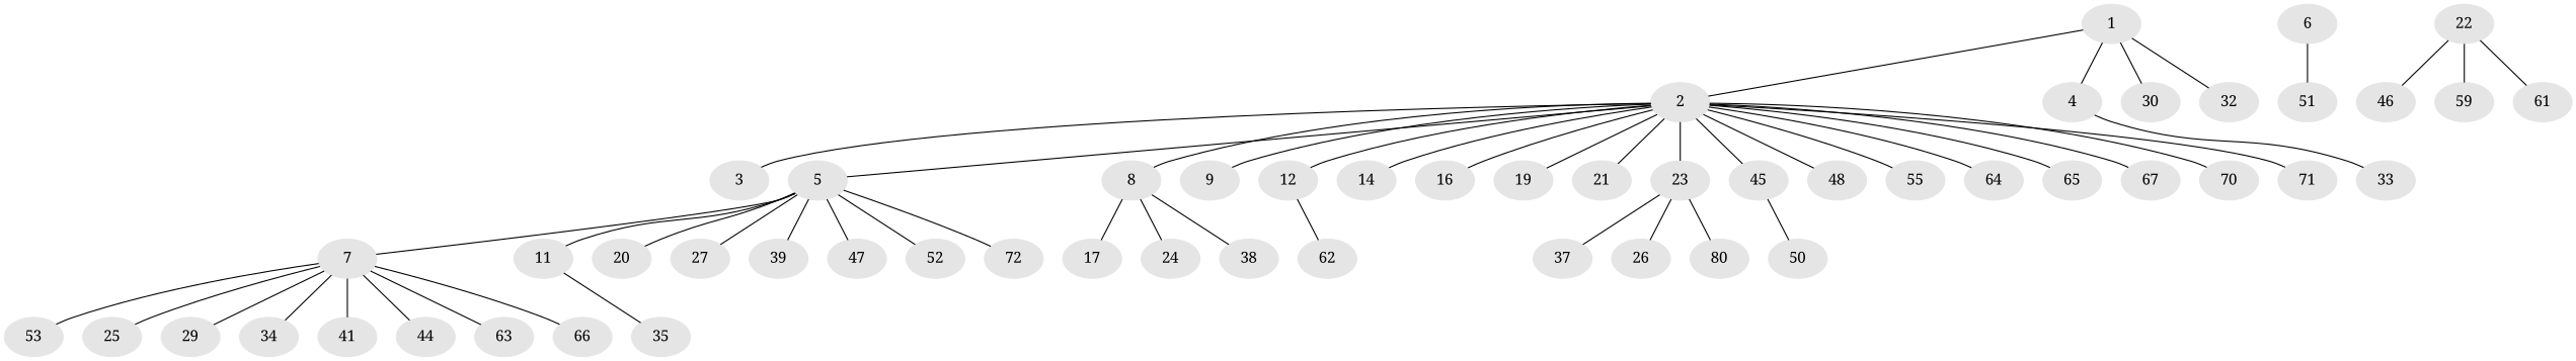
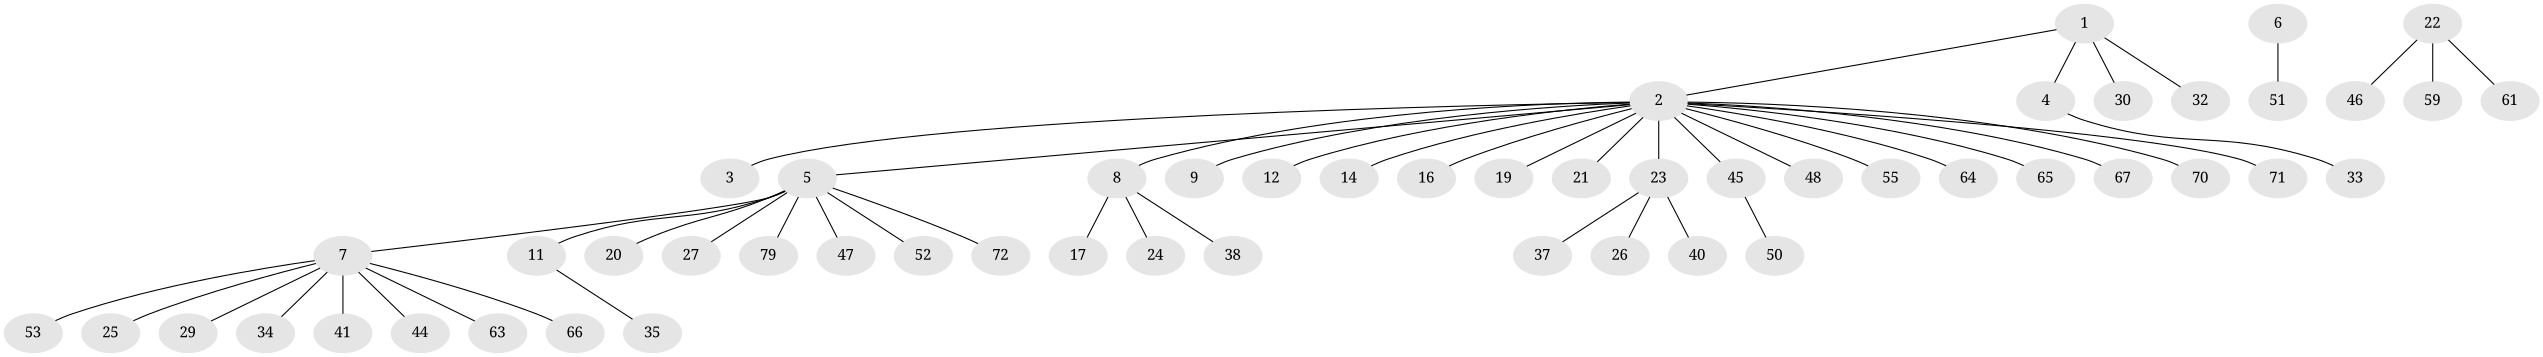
  graph {
    fontname="Noto Serif"
    node [color=gray90 fontname="Noto Serif" style=filled]
    edge [fontname="Noto Serif"]
    1 [super="+73"]
    2 [super="+15"]
    4 [super="+57"]
    30
    n5 [label=32]
    3 [super="+18"]
    5 [super="+10"]
    8 [super="+28"]
    9
    12
    14
    16 [super="+42"]
    19
    21
    23 [super="+54"]
    45 [super="+60"]
    48
    55
    64
    65
    67
    70
    71
    33
    6 [super="+56"]
    51
    7 [super="+13"]
    11 [super="+49"]
    20
    27
-   39 [super="+43"]
+   39 [super="+43" label=79]
    47
    52
    72
    17
    24
    38 [super="+68"]
-   62
    37
    26
-   40 [super="+58" label=80]
+   40 [super="+58"]
    50
    53
    25
    29
    34 [super="+36"]
    41
    44
    63
    66
    35
    22 [super="+32"]
    46 [super="+69"]
    59
    61
    1 -- 2
    1 -- 4
    1 -- 30
    1 -- n5
    2 -- 3
    2 -- 5
    2 -- 8
    2 -- 9
    2 -- 12
    2 -- 14
    2 -- 16
    2 -- 19
    2 -- 21
    2 -- 23
    2 -- 45
    2 -- 48
    2 -- 55
    2 -- 64
    2 -- 65
    2 -- 67
    2 -- 70
    2 -- 71
    4 -- 33
    5 -- 7
    5 -- 11
    5 -- 20
    5 -- 27
    5 -- 39
    5 -- 47
    5 -- 52
    5 -- 72
    8 -- 17
    8 -- 24
    8 -- 38
-   12 -- 62
    23 -- 37
    23 -- 26
    23 -- 40
    45 -- 50
    6 -- 51
    7 -- 53
    7 -- 25
    7 -- 29
    7 -- 34
    7 -- 41
    7 -- 44
    7 -- 63
    7 -- 66
    11 -- 35
    22 -- 46
    22 -- 59
    22 -- 61
  }
